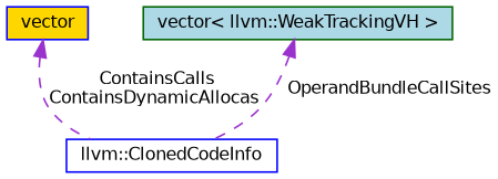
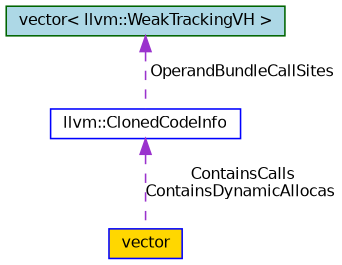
  digraph {
    node [color=blue fontname=Helvetica fontsize=10 shape=box style=filled]
    edge [color=darkorchid3 dir=back fontname=Helvetica fontsize=10 labelfontname=Helvetica labelfontsize=10 style=dashed]
    n1 [fillcolor=white fontcolor=black height=0.2 label="llvm::ClonedCodeInfo" width=0.4]
    n2 [fillcolor=gold height=0.2 label=vector width=0.4]
    n3 [color=darkgreen fillcolor=lightblue height=0.2 label="vector\< llvm::WeakTrackingVH \>" width=0.4]
-   n2 -> n1 [label=" ContainsCalls\nContainsDynamicAllocas"]
+   n1 -> n2 [label=" ContainsCalls\nContainsDynamicAllocas"]
    n3 -> n1 [label=" OperandBundleCallSites"]
  }
